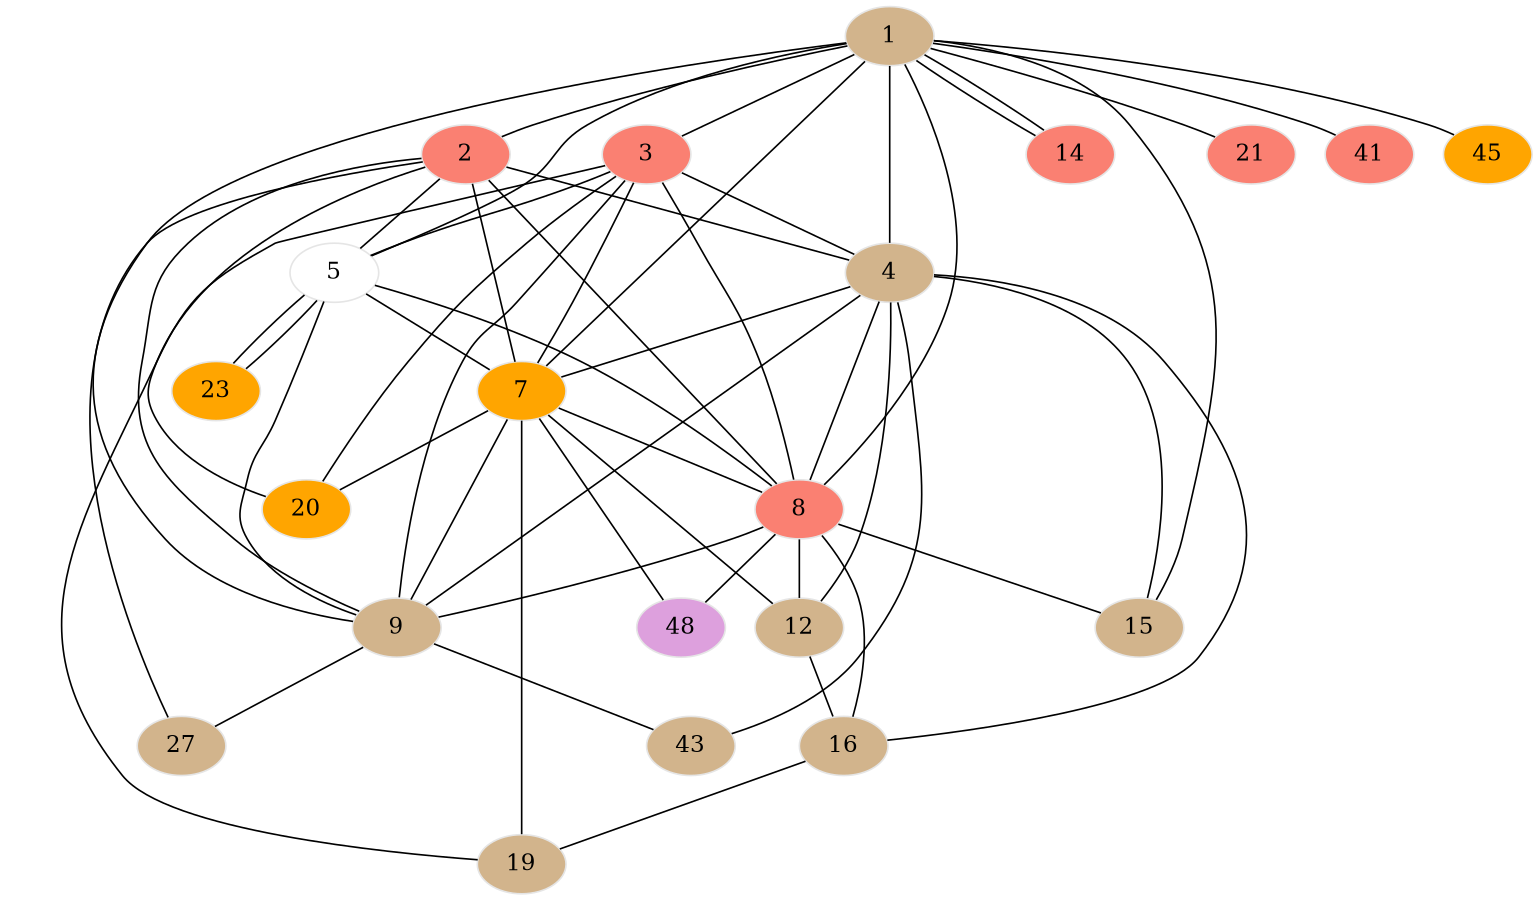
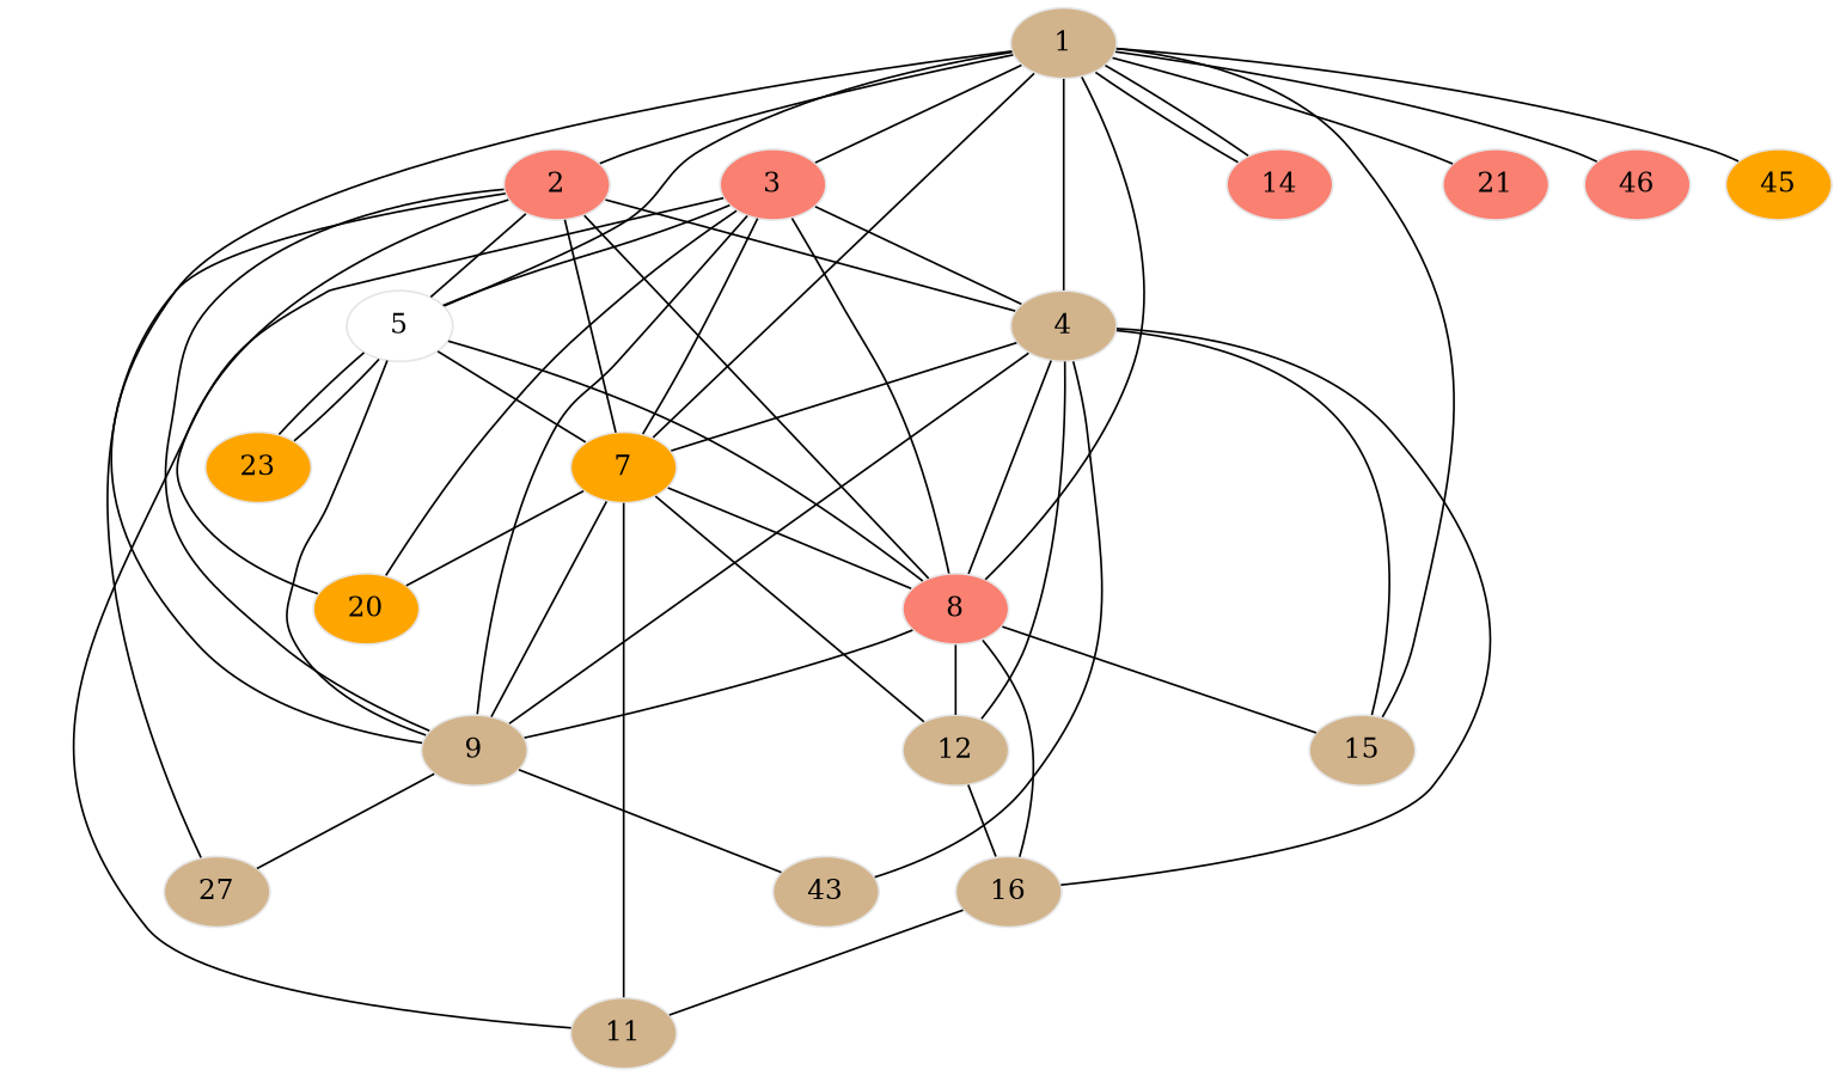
  graph {
    node [color=gray90 fillcolor=tan style=filled]
    1 [super="+6+30"]
    2 [fillcolor=salmon]
    3 [fillcolor=salmon super="+38+33+29"]
    4
    5 [fillcolor=white super="+26+57+39"]
    7 [fillcolor=orange]
    8 [fillcolor=salmon super="+51+10+17+18+11+40+25+22"]
    9
    14 [fillcolor=salmon]
    15 [super="+34"]
    21 [fillcolor=salmon]
-   41 [fillcolor=salmon]
+   41 [fillcolor=salmon label=46]
    45 [fillcolor=orange]
    20 [fillcolor=orange]
    27
-   19 [super="+47"]
+   19 [super="+47" label=11]
    12 [super="+42"]
    16 [super="+52+53"]
    43
    23 [fillcolor=orange]
-   48 [fillcolor=plum super="+54"]
    1 -- 2 [weight=2]
    1 -- 3 [weight=4]
    1 -- 4 [weight=3]
    1 -- 5 [weight=3]
    1 -- 7 [weight=3]
    1 -- 8 [weight=5]
    1 -- 9 [weight=2]
    1 -- 14
    1 -- 14
    1 -- 15
    1 -- 21 [weight=2]
    1 -- 41 [weight=2]
    1 -- 45 [weight=2]
    2 -- 4
    2 -- 5 [weight=2]
    2 -- 7
    2 -- 8 [weight=5]
    2 -- 9
    2 -- 20
    2 -- 27
    3 -- 4
    3 -- 5 [weight=2]
    3 -- 7
    3 -- 8 [weight=5]
    3 -- 9
    3 -- 20
    3 -- 19
    4 -- 7
    4 -- 8 [weight=2]
    4 -- 9
    4 -- 15
    4 -- 12
    4 -- 16
    4 -- 43
    5 -- 7
    5 -- 8 [weight=2]
    5 -- 9
    5 -- 23
    5 -- 23
    7 -- 8 [weight=3]
    7 -- 9
    7 -- 20
    7 -- 19
    7 -- 12
-   7 -- 48
    8 -- 9 [weight=2]
    8 -- 15
    8 -- 12
    8 -- 16
-   8 -- 48 [weight=2]
    9 -- 27
    9 -- 43
    12 -- 16
    16 -- 19
  }
